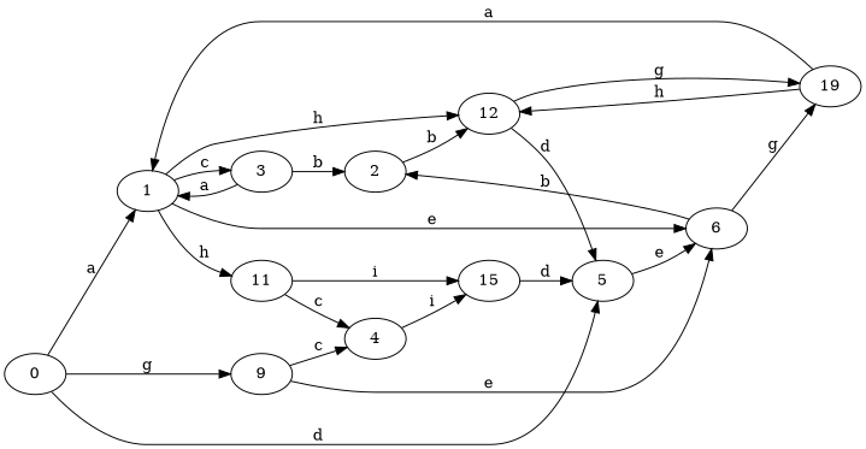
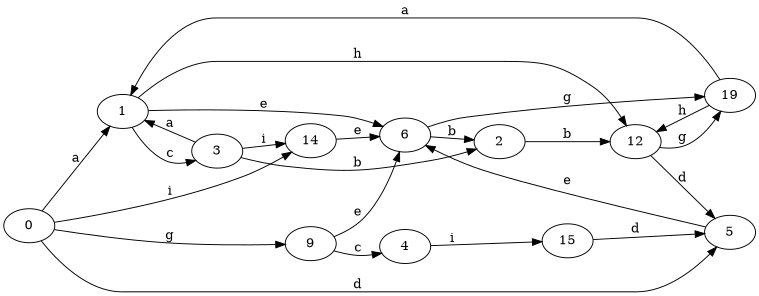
  strict digraph {
    rankdir=LR
    1
    3
    6
-   11
    12
    2
+   14
    n8 [label=19]
    4
    15
    5
    0
    9
    1 -> 3 [label=c]
    1 -> 6 [label=e]
-   1 -> 11 [label=h]
    1 -> 12 [label=h]
    3 -> 1 [label=a]
    3 -> 2 [label=b]
+   3 -> 14 [label=i]
    6 -> 2 [label=b]
    6 -> n8 [label=g]
-   11 -> 4 [label=c]
-   11 -> 15 [label=i]
    12 -> n8 [label=g]
    12 -> 5 [label=d]
    2 -> 12 [label=b]
+   14 -> 6 [label=e]
    n8 -> 1 [label=a]
    n8 -> 12 [label=h]
    4 -> 15 [label=i]
    15 -> 5 [label=d]
    5 -> 6 [label=e]
    0 -> 1 [label=a]
+   0 -> 14 [label=i]
    0 -> 5 [label=d]
    0 -> 9 [label=g]
    9 -> 6 [label=e]
    9 -> 4 [label=c]
  }
